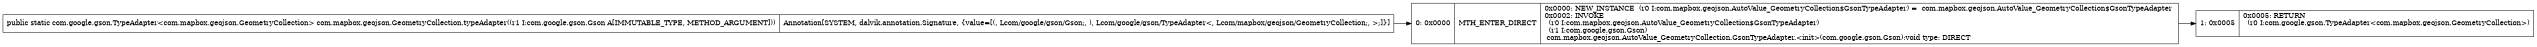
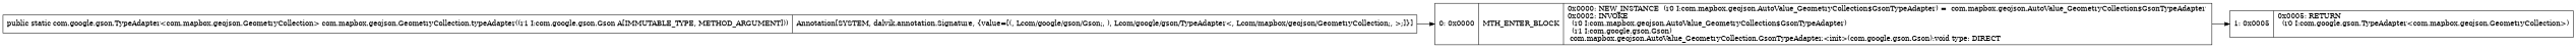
  digraph {
    rankdir=LR
    node [shape=record]
-   n1 [label="{0\:\ 0x0000|MTH_ENTER_DIRECT\l|0x0000: NEW_INSTANCE  (r0 I:com.mapbox.geojson.AutoValue_GeometryCollection$GsonTypeAdapter) =  com.mapbox.geojson.AutoValue_GeometryCollection$GsonTypeAdapter \l0x0002: INVOKE  \l  (r0 I:com.mapbox.geojson.AutoValue_GeometryCollection$GsonTypeAdapter)\l  (r1 I:com.google.gson.Gson)\l com.mapbox.geojson.AutoValue_GeometryCollection.GsonTypeAdapter.\<init\>(com.google.gson.Gson):void type: DIRECT \l}"]
+   n1 [label="{0\:\ 0x0000|MTH_ENTER_BLOCK\l|0x0000: NEW_INSTANCE  (r0 I:com.mapbox.geojson.AutoValue_GeometryCollection$GsonTypeAdapter) =  com.mapbox.geojson.AutoValue_GeometryCollection$GsonTypeAdapter \l0x0002: INVOKE  \l  (r0 I:com.mapbox.geojson.AutoValue_GeometryCollection$GsonTypeAdapter)\l  (r1 I:com.google.gson.Gson)\l com.mapbox.geojson.AutoValue_GeometryCollection.GsonTypeAdapter.\<init\>(com.google.gson.Gson):void type: DIRECT \l}"]
    n2 [label="{1\:\ 0x0005|0x0005: RETURN  \l  (r0 I:com.google.gson.TypeAdapter\<com.mapbox.geojson.GeometryCollection\>)\l \l}"]
    n3 [label="{public static com.google.gson.TypeAdapter\<com.mapbox.geojson.GeometryCollection\> com.mapbox.geojson.GeometryCollection.typeAdapter((r1 I:com.google.gson.Gson A[IMMUTABLE_TYPE, METHOD_ARGUMENT]))  | Annotation[SYSTEM, dalvik.annotation.Signature, \{value=[(, Lcom\/google\/gson\/Gson;, ), Lcom\/google\/gson\/TypeAdapter\<, Lcom\/mapbox\/geojson\/GeometryCollection;, \>;]\}]\l}"]
    n1 -> n2
    n3 -> n1
  }
